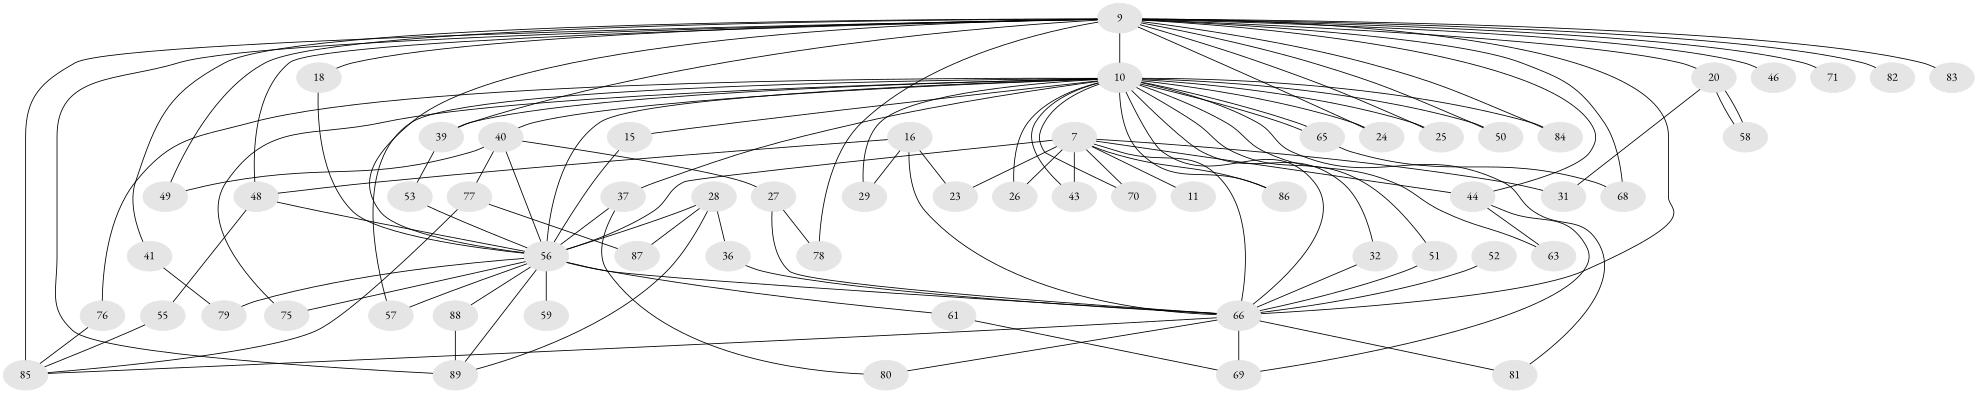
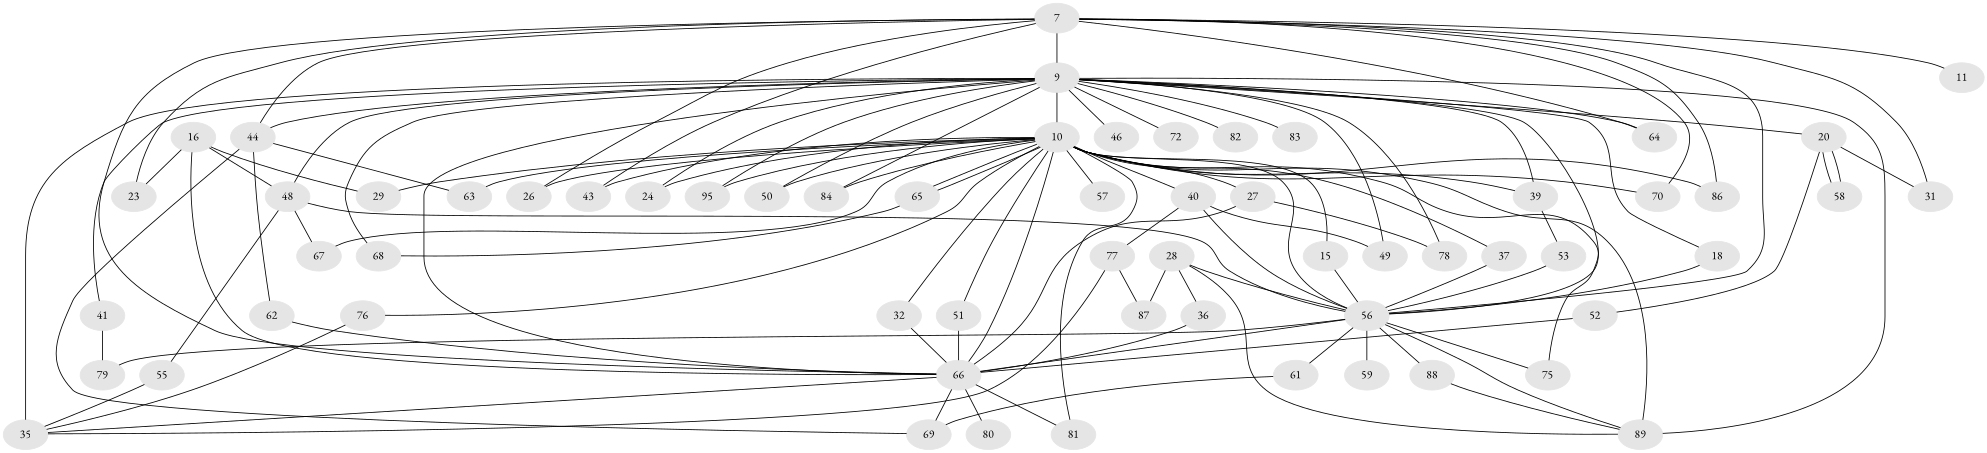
  graph {
    fontname="EB Garamond"
    node [color=gray90 fontname="EB Garamond" style=filled]
    edge [fontname="EB Garamond"]
    7 [super="+1"]
    9 [super="+6"]
    11
    23
    26
    43
    44 [super="+34+33"]
    56 [super="+21+13+8"]
+   64
    66 [super="+35+4"]
    70
    n12 [label=31]
    86 [super="+54"]
    10 [super="+2"]
    18
    20
    24
-   25
+   25 [label=95]
    39 [super="+17"]
    41
    46
    48 [super="+30"]
    49
    50
    68
-   72 [label=71]
+   72
    78 [super="+74"]
    82
    83
    84
-   85 [super="+45+47"]
+   85 [super="+45+47" label=35]
    89 [super="+73"]
    15
    27
    29
    32
    37
    40
    51
    57
    63
    65
+   67 [super="+60"]
    75
    76
    81
+   62
    69 [super="+19"]
    79
    59
    61
    88
    80
    52
    58
    53
    55
    77
    16
    28
    36
    87
+   7 -- 9 [weight=4]
    7 -- 11 [weight=2]
    7 -- 23
    7 -- 26
    7 -- 43
    7 -- 44
    7 -- 56 [weight=4]
+   7 -- 64
    7 -- 66 [weight=4]
    7 -- 70
    7 -- n12
    7 -- 86 [weight=2]
    9 -- 44 [weight=3]
    9 -- 56 [weight=5]
+   9 -- 64
    9 -- 66 [weight=5]
    9 -- 10 [weight=4]
    9 -- 18
    9 -- 20 [weight=2]
    9 -- 24
    9 -- 25
    9 -- 39
    9 -- 41
    9 -- 46
    9 -- 48
    9 -- 49
    9 -- 50
    9 -- 68
    9 -- 72 [weight=2]
    9 -- 78 [weight=2]
    9 -- 82
    9 -- 83 [weight=2]
    9 -- 84
    9 -- 85 [weight=6]
    9 -- 89 [weight=2]
    44 -- 63
+   44 -- 62
    44 -- 69
    56 -- 66 [weight=5]
    56 -- 89
-   56 -- 57
    56 -- 75
    56 -- 79
    56 -- 59
    56 -- 61
    56 -- 88
    66 -- 85
    66 -- 81
    66 -- 69
    66 -- 80
    10 -- 26
    10 -- 43
    10 -- 56 [weight=4]
    10 -- 66 [weight=5]
    10 -- 70
    10 -- 86
    10 -- 24
    10 -- 25
    10 -- 39 [weight=2]
    10 -- 50
    10 -- 84
+   10 -- 89 [weight=4]
    10 -- 15
-   40 -- 27
+   10 -- 27
    10 -- 29
    10 -- 32
    10 -- 37
    10 -- 40
    10 -- 51
    10 -- 57
    10 -- 63
    10 -- 65
    10 -- 65
+   10 -- 67 [weight=2]
    10 -- 75
    10 -- 76
    10 -- 81
    18 -- 56
    20 -- n12
+   20 -- 52
    20 -- 58
    20 -- 58
    39 -- 53
    41 -- 79
    48 -- 56
+   48 -- 67
    48 -- 55
    15 -- 56
    27 -- 66
    27 -- 78
    32 -- 66
    37 -- 56
-   37 -- 80
    40 -- 56
    40 -- 49
    40 -- 77
    51 -- 66
    65 -- 68
    76 -- 85
+   62 -- 66
    61 -- 69
    88 -- 89
    52 -- 66
    53 -- 56
    55 -- 85
    77 -- 85
    77 -- 87
    16 -- 23
    16 -- 66 [weight=2]
    16 -- 48
    16 -- 29
    28 -- 56
    28 -- 89
    28 -- 36
    28 -- 87
    36 -- 66
  }
